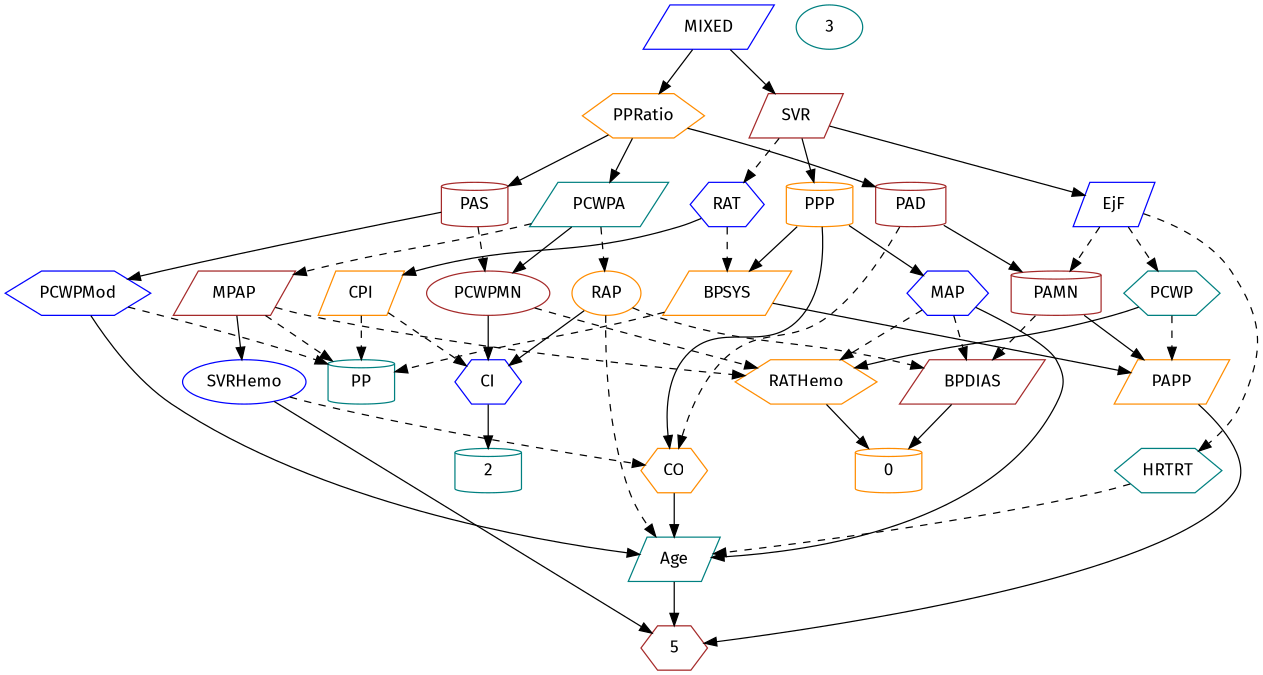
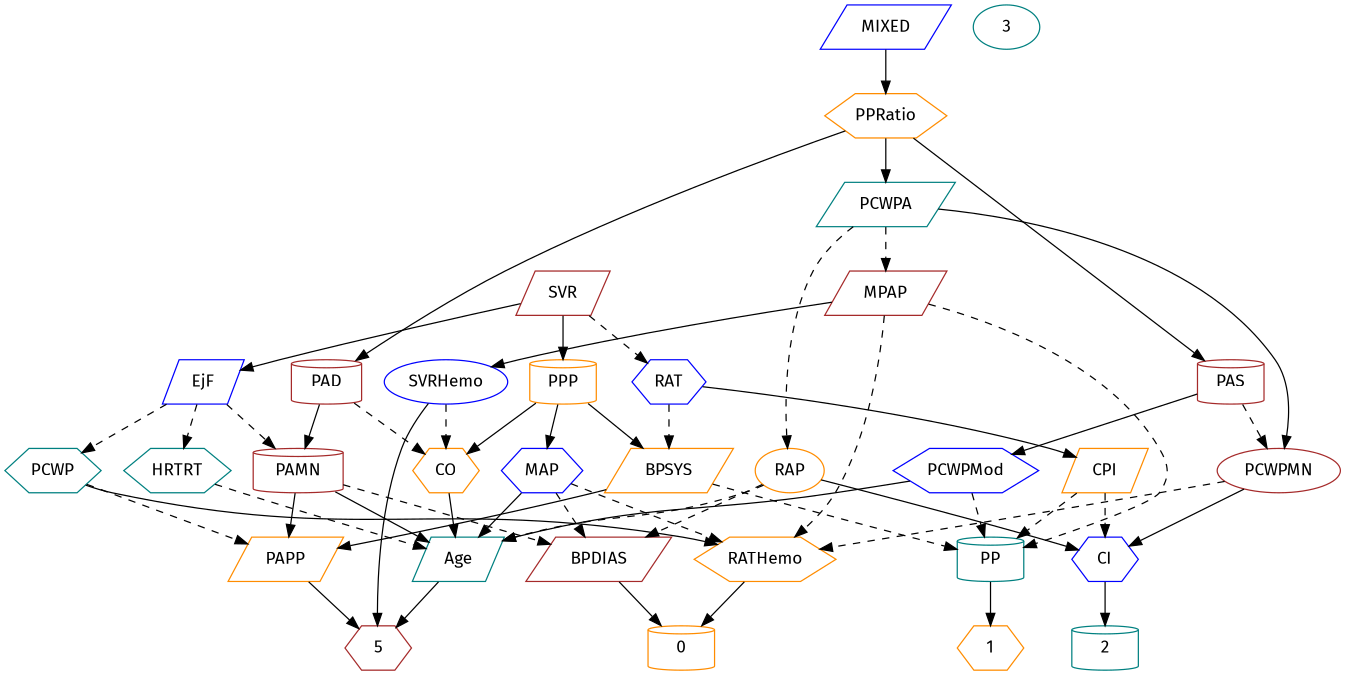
  strict digraph {
    fontname="Fira Sans"
    node [color=darkorange fontname="Fira Sans" shape=hexagon]
    edge [fontname="Fira Sans" style=solid]
+   1 [height=0.5 width=0.75]
    2 [color=teal height=0.5 shape=cylinder width=0.75]
    3 [color=teal height=0.5 shape=ellipse width=0.75]
    n4 [height=0.5 label=0 shape=cylinder width=0.75]
    5 [color=brown height=0.5 width=0.75]
    Age [color=teal height=0.5 shape=parallelogram width=0.75]
    EjF [color=blue height=0.5 shape=parallelogram width=0.75]
    PAMN [color=brown height=0.5 shape=cylinder width=1.011]
    PCWP [color=teal height=0.5 width=0.97491]
    HRTRT [color=teal height=0.5 width=1.1013]
    BPDIAS [color=brown height=0.5 shape=parallelogram width=1.1735]
    PAPP [height=0.5 shape=parallelogram width=0.88464]
    RATHemo [height=0.5 width=1.3721]
    RAP [height=0.5 shape=ellipse width=0.77632]
    CI [color=blue height=0.5 width=0.75]
    MIXED [color=blue height=0.5 shape=parallelogram width=1.1193]
    SVR [color=brown height=0.5 shape=parallelogram width=0.77632]
    PPRatio [height=0.5 width=1.1013]
    RAT [color=blue height=0.5 width=0.75827]
    PPP [height=0.5 shape=cylinder width=0.75]
    PAD [color=brown height=0.5 shape=cylinder width=0.79437]
    PAS [color=brown height=0.5 shape=cylinder width=0.75]
    PCWPA [color=teal height=0.5 shape=parallelogram width=1.1555]
    BPSYS [height=0.5 shape=parallelogram width=1.0471]
    CPI [height=0.5 shape=parallelogram width=0.75]
    CO [height=0.5 width=0.75]
    MAP [color=blue height=0.5 width=0.84854]
    PCWPMod [color=blue height=0.5 width=1.4443]
    PCWPMN [color=brown height=0.5 shape=ellipse width=1.3902]
    MPAP [color=brown height=0.5 shape=parallelogram width=0.97491]
    SVRHemo [color=blue height=0.5 shape=ellipse width=1.3902]
    PP [color=teal height=0.5 shape=cylinder width=0.75]
    Age -> 5
    EjF -> PAMN [style=dashed]
    EjF -> PCWP [style=dashed]
    EjF -> HRTRT [style=dashed]
+   PAMN -> Age
    PAMN -> BPDIAS [style=dashed]
    PAMN -> PAPP
    PCWP -> PAPP [style=dashed]
    PCWP -> RATHemo
    HRTRT -> Age [style=dashed]
    BPDIAS -> n4
    PAPP -> 5
    RATHemo -> n4
    RAP -> Age [style=dashed]
    RAP -> BPDIAS [style=dashed]
    RAP -> CI
    CI -> 2
-   MIXED -> SVR
    MIXED -> PPRatio
    SVR -> EjF
    SVR -> RAT [style=dashed]
    SVR -> PPP
    PPRatio -> PAD
    PPRatio -> PAS
    PPRatio -> PCWPA
    RAT -> BPSYS [style=dashed]
    RAT -> CPI
    PPP -> BPSYS
    PPP -> CO
    PPP -> MAP
    PAD -> PAMN
    PAD -> CO [style=dashed]
    PAS -> PCWPMod
    PAS -> PCWPMN [style=dashed]
    PCWPA -> RAP [style=dashed]
    PCWPA -> PCWPMN
    PCWPA -> MPAP [style=dashed]
    BPSYS -> PAPP
    BPSYS -> PP [style=dashed]
    CPI -> CI [style=dashed]
    CPI -> PP [style=dashed]
    CO -> Age
    MAP -> Age
    MAP -> BPDIAS [style=dashed]
    MAP -> RATHemo [style=dashed]
    PCWPMod -> Age
    PCWPMod -> PP [style=dashed]
    PCWPMN -> RATHemo [style=dashed]
    PCWPMN -> CI
    MPAP -> RATHemo [style=dashed]
    MPAP -> SVRHemo
    MPAP -> PP [style=dashed]
    SVRHemo -> 5
    SVRHemo -> CO [style=dashed]
+   PP -> 1
  }
